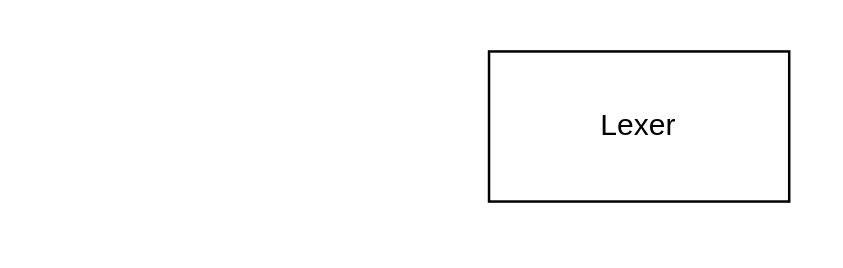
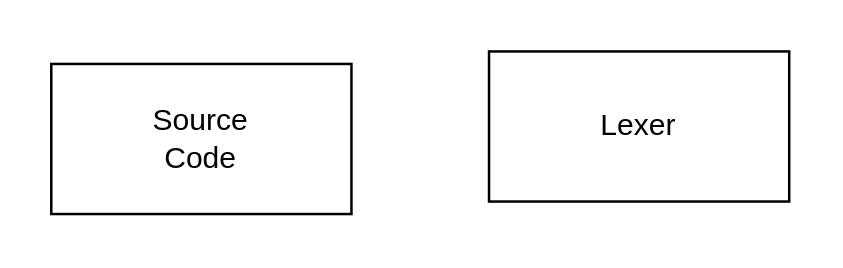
  <mxCell id="0" />
  <mxCell id="1" parent="0" />
+ <mxCell id="2" value="&lt;div&gt;Source &lt;br&gt;&lt;/div&gt;&lt;div&gt;Code&lt;br&gt;&lt;/div&gt;" style="rounded=0;whiteSpace=wrap;html=1;" vertex="1" parent="1"><mxGeometry x="20" y="25" width="120" height="60" as="geometry" /></mxCell>
  <mxCell id="3" value="Lexer" style="rounded=0;whiteSpace=wrap;html=1;" vertex="1" parent="1"><mxGeometry x="195" y="20" width="120" height="60" as="geometry" /></mxCell>
